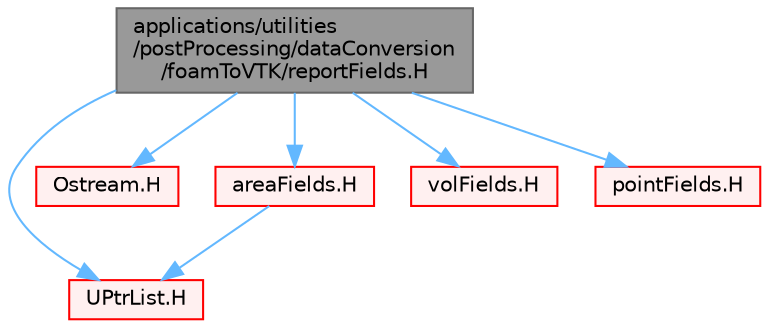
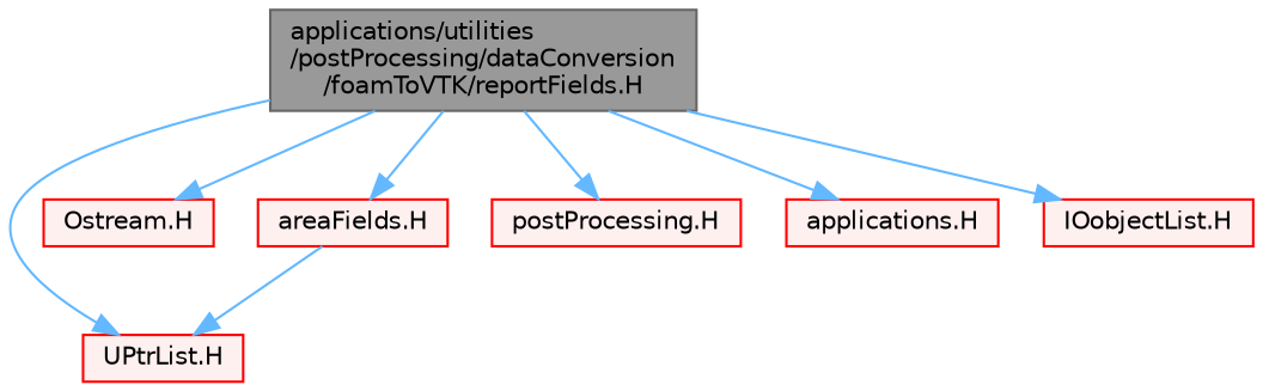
  digraph {
    node [color=red fillcolor="#FFF0F0" fontname=Helvetica fontsize=10 shape=box style=filled]
    edge [color=steelblue1 fontname=Helvetica fontsize=10 labelfontname=Helvetica labelfontsize=10 style=solid]
    n1 [color=gray40 fillcolor=grey60 fontcolor=black height=0.2 label="applications/utilities\l/postProcessing/dataConversion\l/foamToVTK/reportFields.H" width=0.4]
    n2 [height=0.2 label="UPtrList.H" width=0.4]
    n3 [height=0.2 label="Ostream.H" width=0.4]
    n4 [height=0.2 label="areaFields.H" width=0.4]
-   n5 [height=0.2 label="volFields.H" width=0.4]
-   n6 [height=0.2 label="pointFields.H" width=0.4]
+   n5 [height=0.2 label="postProcessing.H" width=0.4]
+   n6 [height=0.2 label="applications.H" width=0.4]
+   n7 [height=0.2 label="IOobjectList.H" width=0.4]
    n1 -> n2
    n1 -> n3
    n1 -> n4
    n1 -> n5
    n1 -> n6
+   n1 -> n7
    n4 -> n2
  }
